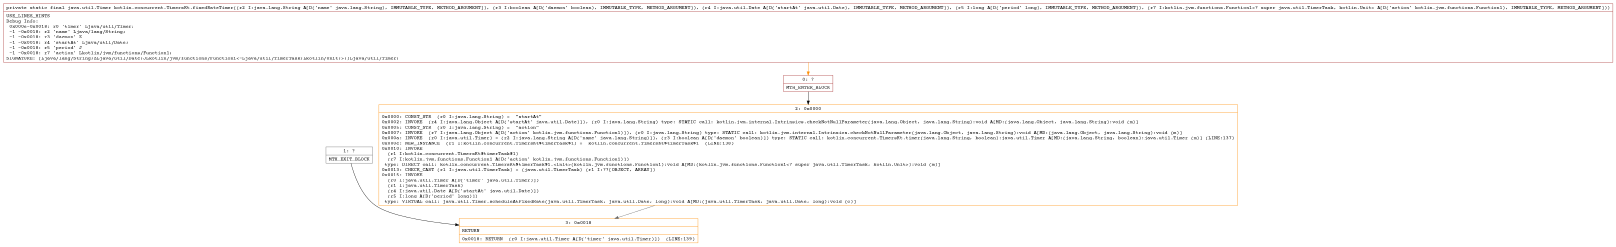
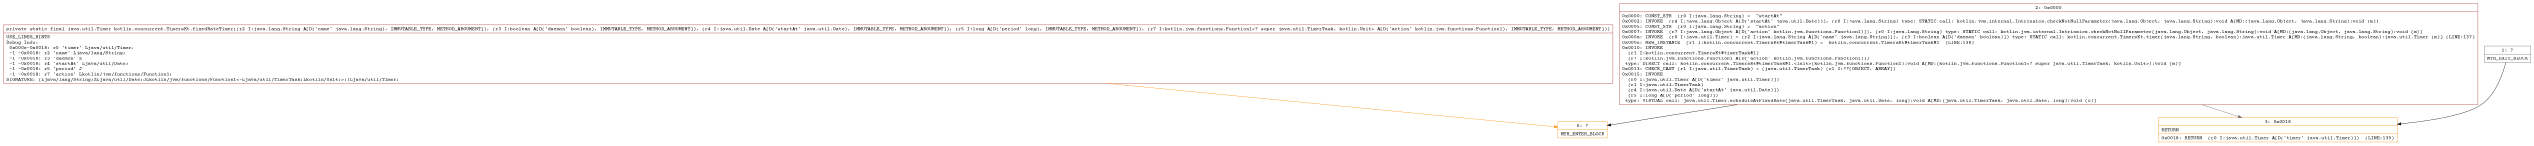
  digraph {
    fontname="Courier Prime"
    node [color=darkorange fontname="Courier Prime" shape=record]
    edge [color=black fontname="Courier Prime"]
-   n1 [color=brown label="{0\:\ ?|MTH_ENTER_BLOCK\l}"]
-   n2 [label="{2\:\ 0x0000|0x0000: CONST_STR  (r0 I:java.lang.String) =  \"startAt\" \l0x0002: INVOKE  (r4 I:java.lang.Object A[D('startAt' java.util.Date)]), (r0 I:java.lang.String) type: STATIC call: kotlin.jvm.internal.Intrinsics.checkNotNullParameter(java.lang.Object, java.lang.String):void A[MD:(java.lang.Object, java.lang.String):void (m)]\l0x0005: CONST_STR  (r0 I:java.lang.String) =  \"action\" \l0x0007: INVOKE  (r7 I:java.lang.Object A[D('action' kotlin.jvm.functions.Function1)]), (r0 I:java.lang.String) type: STATIC call: kotlin.jvm.internal.Intrinsics.checkNotNullParameter(java.lang.Object, java.lang.String):void A[MD:(java.lang.Object, java.lang.String):void (m)]\l0x000a: INVOKE  (r0 I:java.util.Timer) = (r2 I:java.lang.String A[D('name' java.lang.String)]), (r3 I:boolean A[D('daemon' boolean)]) type: STATIC call: kotlin.concurrent.TimersKt.timer(java.lang.String, boolean):java.util.Timer A[MD:(java.lang.String, boolean):java.util.Timer (m)] (LINE:137)\l0x000e: NEW_INSTANCE  (r1 I:kotlin.concurrent.TimersKt$timerTask$1) =  kotlin.concurrent.TimersKt$timerTask$1  (LINE:138)\l0x0010: INVOKE  \l  (r1 I:kotlin.concurrent.TimersKt$timerTask$1)\l  (r7 I:kotlin.jvm.functions.Function1 A[D('action' kotlin.jvm.functions.Function1)])\l type: DIRECT call: kotlin.concurrent.TimersKt$timerTask$1.\<init\>(kotlin.jvm.functions.Function1):void A[MD:(kotlin.jvm.functions.Function1\<? super java.util.TimerTask, kotlin.Unit\>):void (m)]\l0x0013: CHECK_CAST (r1 I:java.util.TimerTask) = (java.util.TimerTask) (r1 I:??[OBJECT, ARRAY]) \l0x0015: INVOKE  \l  (r0 I:java.util.Timer A[D('timer' java.util.Timer)])\l  (r1 I:java.util.TimerTask)\l  (r4 I:java.util.Date A[D('startAt' java.util.Date)])\l  (r5 I:long A[D('period' long)])\l type: VIRTUAL call: java.util.Timer.scheduleAtFixedRate(java.util.TimerTask, java.util.Date, long):void A[MD:(java.util.TimerTask, java.util.Date, long):void (c)]\l}"]
+   n1 [label="{0\:\ ?|MTH_ENTER_BLOCK\l}"]
+   n2 [color=brown label="{2\:\ 0x0000|0x0000: CONST_STR  (r0 I:java.lang.String) =  \"startAt\" \l0x0002: INVOKE  (r4 I:java.lang.Object A[D('startAt' java.util.Date)]), (r0 I:java.lang.String) type: STATIC call: kotlin.jvm.internal.Intrinsics.checkNotNullParameter(java.lang.Object, java.lang.String):void A[MD:(java.lang.Object, java.lang.String):void (m)]\l0x0005: CONST_STR  (r0 I:java.lang.String) =  \"action\" \l0x0007: INVOKE  (r7 I:java.lang.Object A[D('action' kotlin.jvm.functions.Function1)]), (r0 I:java.lang.String) type: STATIC call: kotlin.jvm.internal.Intrinsics.checkNotNullParameter(java.lang.Object, java.lang.String):void A[MD:(java.lang.Object, java.lang.String):void (m)]\l0x000a: INVOKE  (r0 I:java.util.Timer) = (r2 I:java.lang.String A[D('name' java.lang.String)]), (r3 I:boolean A[D('daemon' boolean)]) type: STATIC call: kotlin.concurrent.TimersKt.timer(java.lang.String, boolean):java.util.Timer A[MD:(java.lang.String, boolean):java.util.Timer (m)] (LINE:137)\l0x000e: NEW_INSTANCE  (r1 I:kotlin.concurrent.TimersKt$timerTask$1) =  kotlin.concurrent.TimersKt$timerTask$1  (LINE:138)\l0x0010: INVOKE  \l  (r1 I:kotlin.concurrent.TimersKt$timerTask$1)\l  (r7 I:kotlin.jvm.functions.Function1 A[D('action' kotlin.jvm.functions.Function1)])\l type: DIRECT call: kotlin.concurrent.TimersKt$timerTask$1.\<init\>(kotlin.jvm.functions.Function1):void A[MD:(kotlin.jvm.functions.Function1\<? super java.util.TimerTask, kotlin.Unit\>):void (m)]\l0x0013: CHECK_CAST (r1 I:java.util.TimerTask) = (java.util.TimerTask) (r1 I:??[OBJECT, ARRAY]) \l0x0015: INVOKE  \l  (r0 I:java.util.Timer A[D('timer' java.util.Timer)])\l  (r1 I:java.util.TimerTask)\l  (r4 I:java.util.Date A[D('startAt' java.util.Date)])\l  (r5 I:long A[D('period' long)])\l type: VIRTUAL call: java.util.Timer.scheduleAtFixedRate(java.util.TimerTask, java.util.Date, long):void A[MD:(java.util.TimerTask, java.util.Date, long):void (c)]\l}"]
    n3 [label="{3\:\ 0x0018|RETURN\l|0x0018: RETURN  (r0 I:java.util.Timer A[D('timer' java.util.Timer)])  (LINE:139)\l}"]
    n4 [color=gray40 label="{1\:\ ?|MTH_EXIT_BLOCK\l}"]
    n5 [color=brown label="{private static final java.util.Timer kotlin.concurrent.TimersKt.fixedRateTimer((r2 I:java.lang.String A[D('name' java.lang.String), IMMUTABLE_TYPE, METHOD_ARGUMENT]), (r3 I:boolean A[D('daemon' boolean), IMMUTABLE_TYPE, METHOD_ARGUMENT]), (r4 I:java.util.Date A[D('startAt' java.util.Date), IMMUTABLE_TYPE, METHOD_ARGUMENT]), (r5 I:long A[D('period' long), IMMUTABLE_TYPE, METHOD_ARGUMENT]), (r7 I:kotlin.jvm.functions.Function1\<? super java.util.TimerTask, kotlin.Unit\> A[D('action' kotlin.jvm.functions.Function1), IMMUTABLE_TYPE, METHOD_ARGUMENT]))  | USE_LINES_HINTS\lDebug Info:\l  0x000e\-0x0018: r0 'timer' Ljava\/util\/Timer;\l  \-1 \-0x0018: r2 'name' Ljava\/lang\/String;\l  \-1 \-0x0018: r3 'daemon' Z\l  \-1 \-0x0018: r4 'startAt' Ljava\/util\/Date;\l  \-1 \-0x0018: r5 'period' J\l  \-1 \-0x0018: r7 'action' Lkotlin\/jvm\/functions\/Function1;\lSIGNATURE: (Ljava\/lang\/String;ZLjava\/util\/Date;JLkotlin\/jvm\/functions\/Function1\<\-Ljava\/util\/TimerTask;Lkotlin\/Unit;\>;)Ljava\/util\/Timer;\l}"]
-   n1 -> n2
+   n2 -> n1
    n2 -> n3 [color=gray40]
    n4 -> n3
    n5 -> n1 [color=darkorange]
  }
